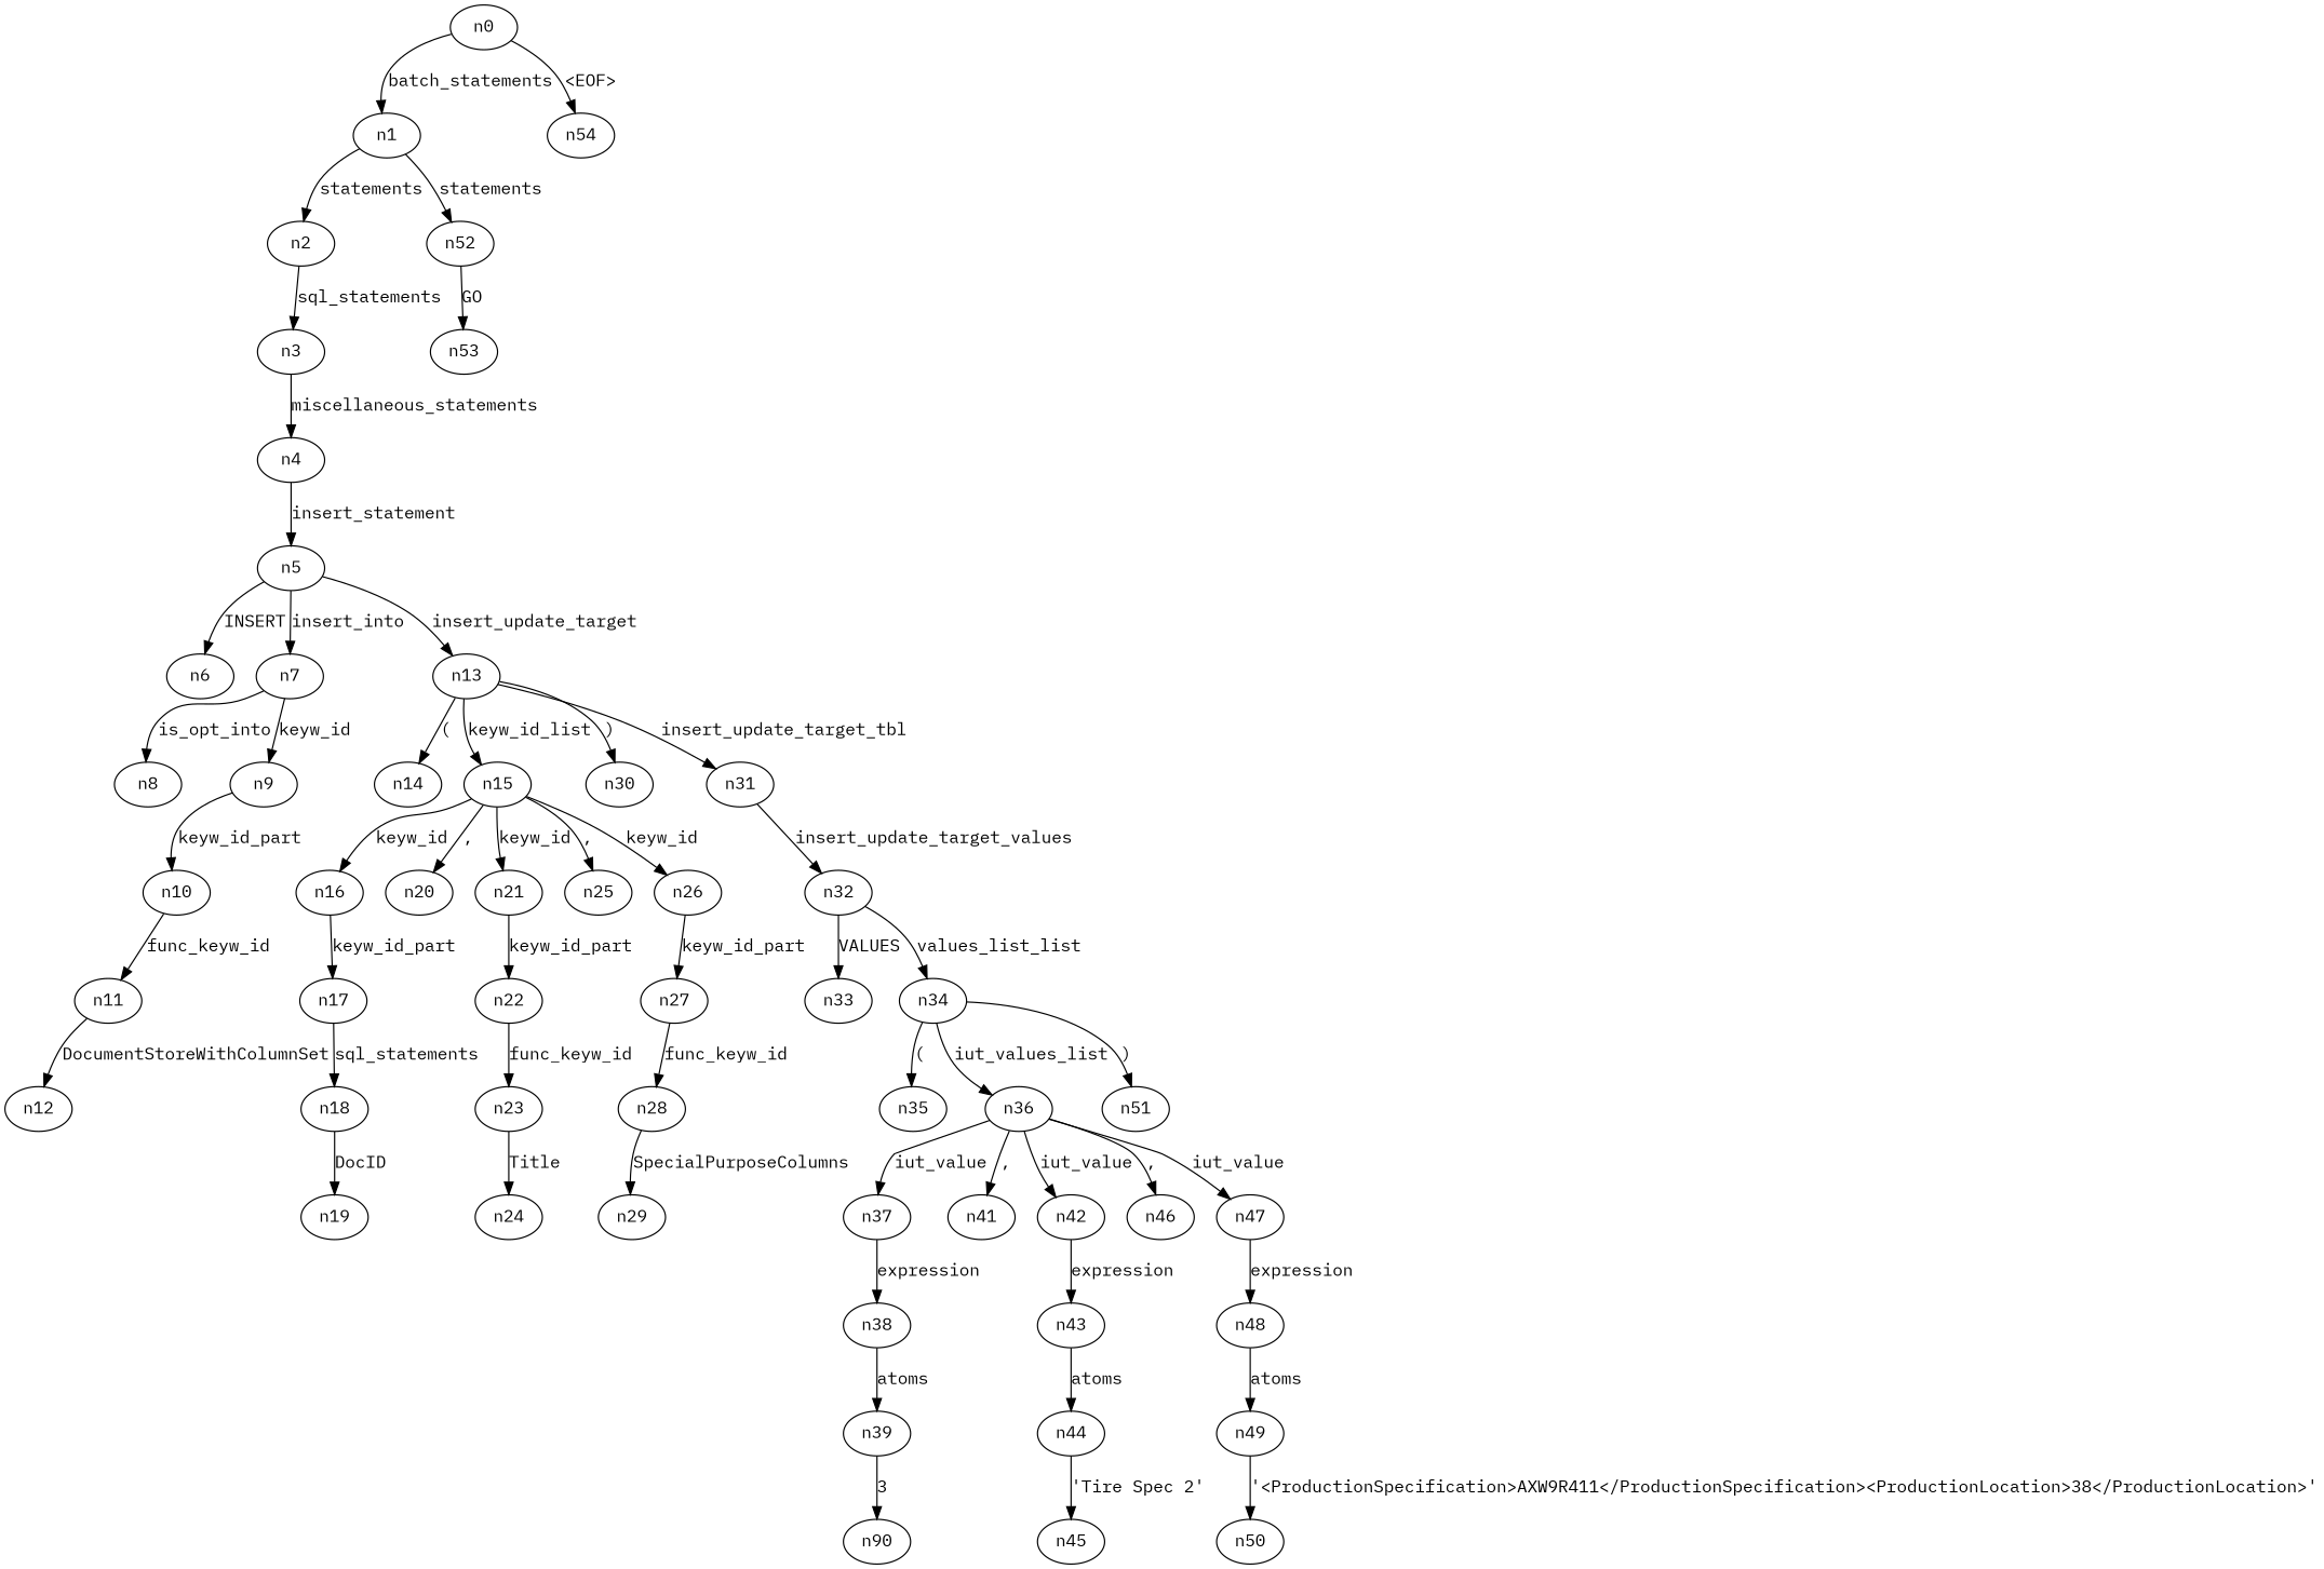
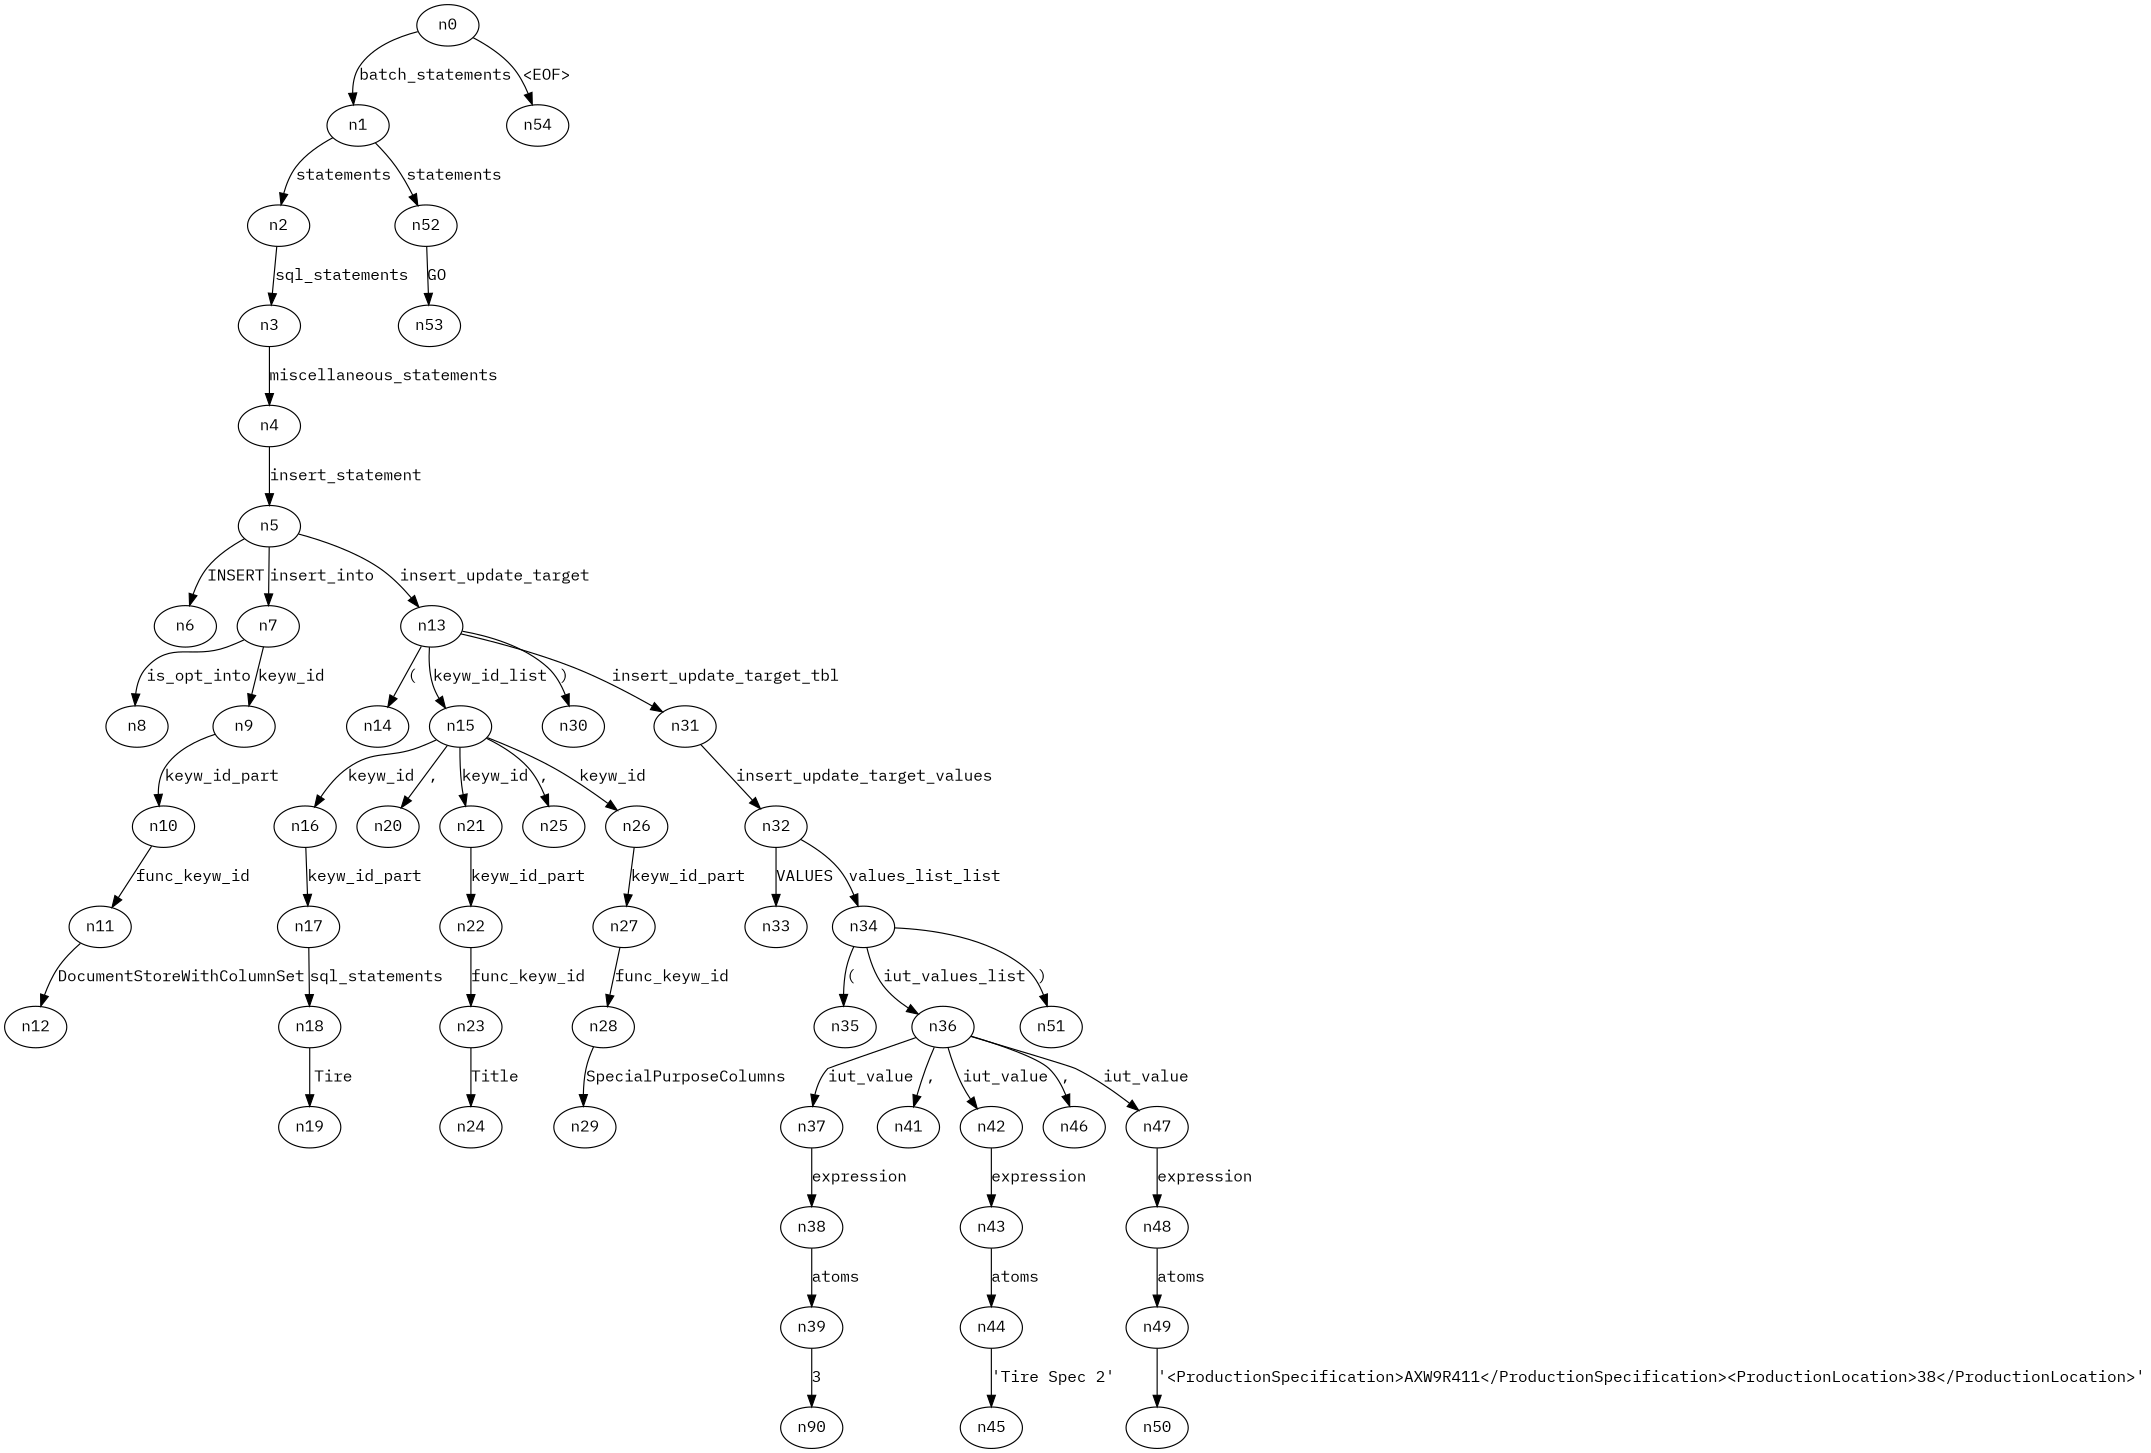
  digraph {
    fontname="IBM Plex Mono"
    node [fontname="IBM Plex Mono"]
    edge [fontname="IBM Plex Mono"]
    n0
    n1
    n54
    n2
    n52
    n3
    n53
    n4
    n5
    n6
    n7
    n13
    n8
    n9
    n14
    n15
    n30
    n31
    n10
    n11
    n12
    n16
    n20
    n21
    n25
    n26
    n32
    n17
    n22
    n27
    n18
    n19
    n23
    n24
    n28
    n29
    n33
    n34
    n35
    n36
    n51
    n37
    n41
    n42
    n46
    n47
    n38
    n43
    n48
    n39
    n40 [label=n90]
    n44
    n45
    n49
    n50
    n0 -> n1 [label=batch_statements]
    n0 -> n54 [label="<EOF>"]
    n1 -> n2 [label=statements]
    n1 -> n52 [label=statements]
    n2 -> n3 [label=sql_statements]
    n52 -> n53 [label=GO]
    n3 -> n4 [label=miscellaneous_statements]
    n4 -> n5 [label=insert_statement]
    n5 -> n6 [label=INSERT]
    n5 -> n7 [label=insert_into]
    n5 -> n13 [label=insert_update_target]
    n7 -> n8 [label=is_opt_into]
    n7 -> n9 [label=keyw_id]
    n13 -> n14 [label="("]
    n13 -> n15 [label=keyw_id_list]
    n13 -> n30 [label=")"]
    n13 -> n31 [label=insert_update_target_tbl]
    n9 -> n10 [label=keyw_id_part]
    n15 -> n16 [label=keyw_id]
    n15 -> n20 [label=","]
    n15 -> n21 [label=keyw_id]
    n15 -> n25 [label=","]
    n15 -> n26 [label=keyw_id]
    n31 -> n32 [label=insert_update_target_values]
    n10 -> n11 [label=func_keyw_id]
    n11 -> n12 [label=DocumentStoreWithColumnSet]
    n16 -> n17 [label=keyw_id_part]
    n21 -> n22 [label=keyw_id_part]
    n26 -> n27 [label=keyw_id_part]
    n32 -> n33 [label=VALUES]
    n32 -> n34 [label=values_list_list]
    n17 -> n18 [label=sql_statements]
    n22 -> n23 [label=func_keyw_id]
    n27 -> n28 [label=func_keyw_id]
-   n18 -> n19 [label=DocID]
+   n18 -> n19 [label=Tire]
    n23 -> n24 [label=Title]
    n28 -> n29 [label=SpecialPurposeColumns]
    n34 -> n35 [label="("]
    n34 -> n36 [label=iut_values_list]
    n34 -> n51 [label=")"]
    n36 -> n37 [label=iut_value]
    n36 -> n41 [label=","]
    n36 -> n42 [label=iut_value]
    n36 -> n46 [label=","]
    n36 -> n47 [label=iut_value]
    n37 -> n38 [label=expression]
    n42 -> n43 [label=expression]
    n47 -> n48 [label=expression]
    n38 -> n39 [label=atoms]
    n43 -> n44 [label=atoms]
    n48 -> n49 [label=atoms]
    n39 -> n40 [label=3]
    n44 -> n45 [label="'Tire Spec 2'"]
    n49 -> n50 [label="'<ProductionSpecification>AXW9R411</ProductionSpecification><ProductionLocation>38</ProductionLocation>'"]
  }
